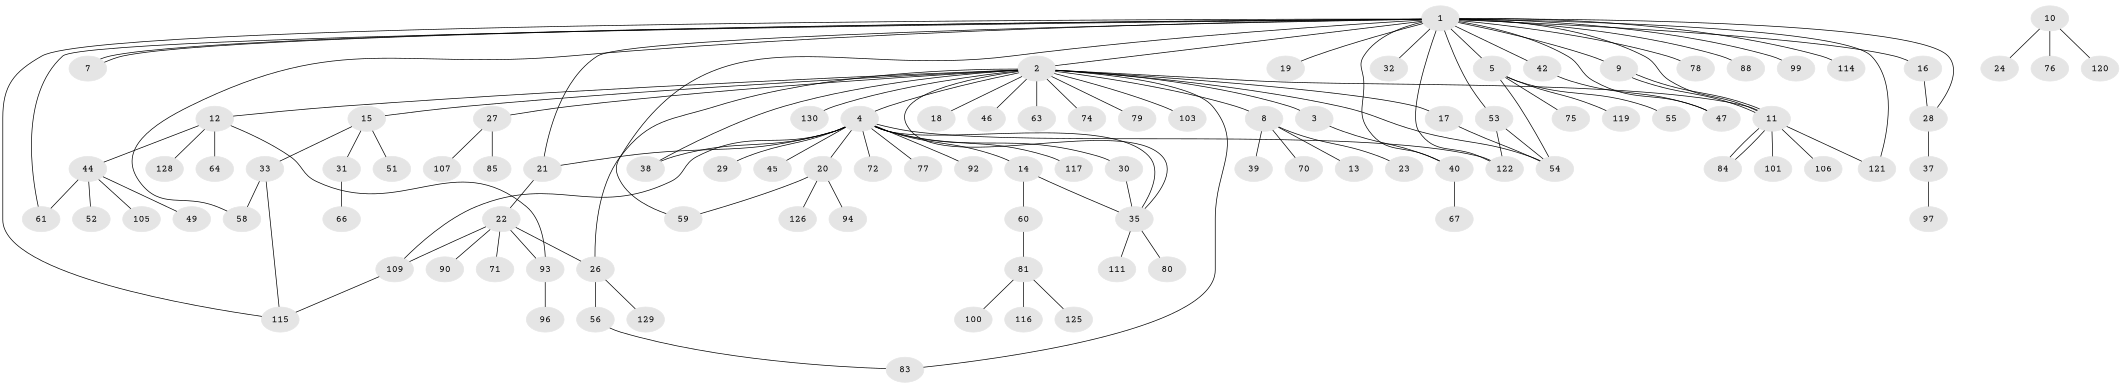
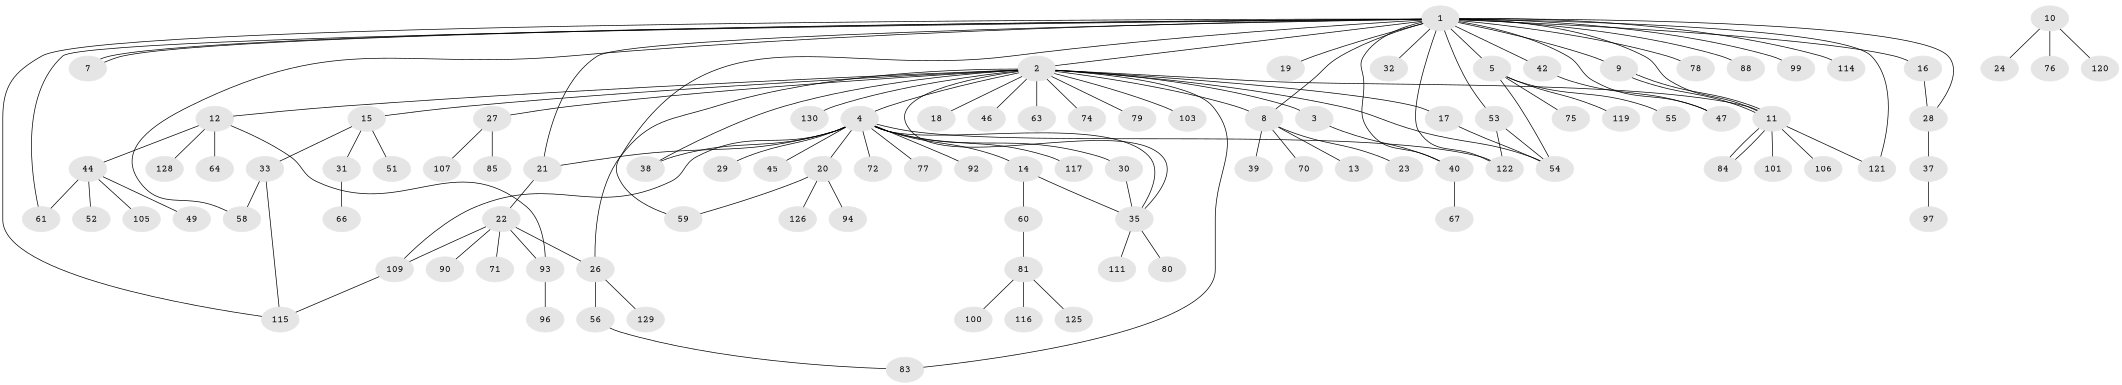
  graph {
    fontname="Courier Prime"
    node [color=gray90 fontname="Courier Prime" style=filled]
    edge [fontname="Courier Prime"]
    1 [super="+34"]
    2 [super="+69"]
    5 [super="+118"]
    7
    8 [super="+50"]
    9
    11 [super="+68"]
    16 [super="+41"]
    19 [super="+82"]
    21 [super="+89"]
    28
    32
    40 [super="+57"]
    42 [super="+123"]
    47 [super="+62"]
    53
    58
    59
    61
    78 [super="+112"]
    88
    99
    114
    115
    121
    122 [super="+127"]
    3
    4 [super="+6"]
    12 [super="+113"]
    15 [super="+25"]
    17 [super="+104"]
    18
    26 [super="+73"]
    27 [super="+48"]
    35 [super="+95"]
    38
    46
    54 [super="+65"]
    63
    74
    79
    83
    103
    130
    55
    75
    119
    13
    23
    39
    70
    84
    101
    106
    22 [super="+124"]
    37
    67
    14 [super="+87"]
    20 [super="+36"]
    29 [super="+43"]
    30
    45 [super="+91"]
    72
    77
    92
    109
    117
    10 [super="+98"]
    24
    76
    120
    44 [super="+110"]
    64
    93
    128
    31
    33
    51
    56 [super="+108"]
    129
    85
    107
    80
    111
    60 [super="+86"]
    94
    126
    49
    52 [super="+102"]
    105
    96
    81
    66
    71
    90
    97
    100
    116
    125
    1 -- 2
    1 -- 5
    1 -- 7
    1 -- 7
+   1 -- 8
    1 -- 9
    1 -- 11
    1 -- 16
    1 -- 19
    1 -- 21
    1 -- 28
    1 -- 32
    1 -- 40
    1 -- 42
    1 -- 47
    1 -- 53
    1 -- 58
    1 -- 59
    1 -- 61
    1 -- 78
    1 -- 88
    1 -- 99
    1 -- 114
    1 -- 115
    1 -- 121
    1 -- 122
    2 -- 8
    2 -- 11
    2 -- 3
    2 -- 4
    2 -- 12
    2 -- 15
    2 -- 17
    2 -- 18
    2 -- 26
    2 -- 27
    2 -- 35
    2 -- 38
    2 -- 46
    2 -- 54
    2 -- 63
    2 -- 74
    2 -- 79
    2 -- 83
    2 -- 103
    2 -- 130
    5 -- 54
    5 -- 55
    5 -- 75
    5 -- 119
    8 -- 13
    8 -- 23
    8 -- 39
    8 -- 70
    9 -- 11
    9 -- 11
    11 -- 121
    11 -- 84
    11 -- 84
    11 -- 101
    11 -- 106
    16 -- 28
    21 -- 22
    28 -- 37
    40 -- 67
    42 -- 47
    53 -- 122
    53 -- 54
    3 -- 40
    4 -- 21
    4 -- 122
    4 -- 35
    4 -- 38
    4 -- 14
    4 -- 20
    4 -- 29
    4 -- 30
    4 -- 45
    4 -- 72
    4 -- 77
    4 -- 92
    4 -- 109
    4 -- 117
    12 -- 44
    12 -- 64
    12 -- 93
    12 -- 128
    15 -- 31
    15 -- 33
    15 -- 51
    17 -- 54
    26 -- 56
    26 -- 129
    27 -- 85
    27 -- 107
    35 -- 80
    35 -- 111
    22 -- 26
    22 -- 109
    22 -- 93
    22 -- 71
    22 -- 90
    37 -- 97
    14 -- 35
    14 -- 60
    20 -- 59
    20 -- 94
    20 -- 126
    30 -- 35
    109 -- 115
    10 -- 24
    10 -- 76
    10 -- 120
    44 -- 61
    44 -- 49
    44 -- 52
    44 -- 105
    93 -- 96
    31 -- 66
    33 -- 58
    33 -- 115
    56 -- 83
    60 -- 81
    81 -- 100
    81 -- 116
    81 -- 125
  }
